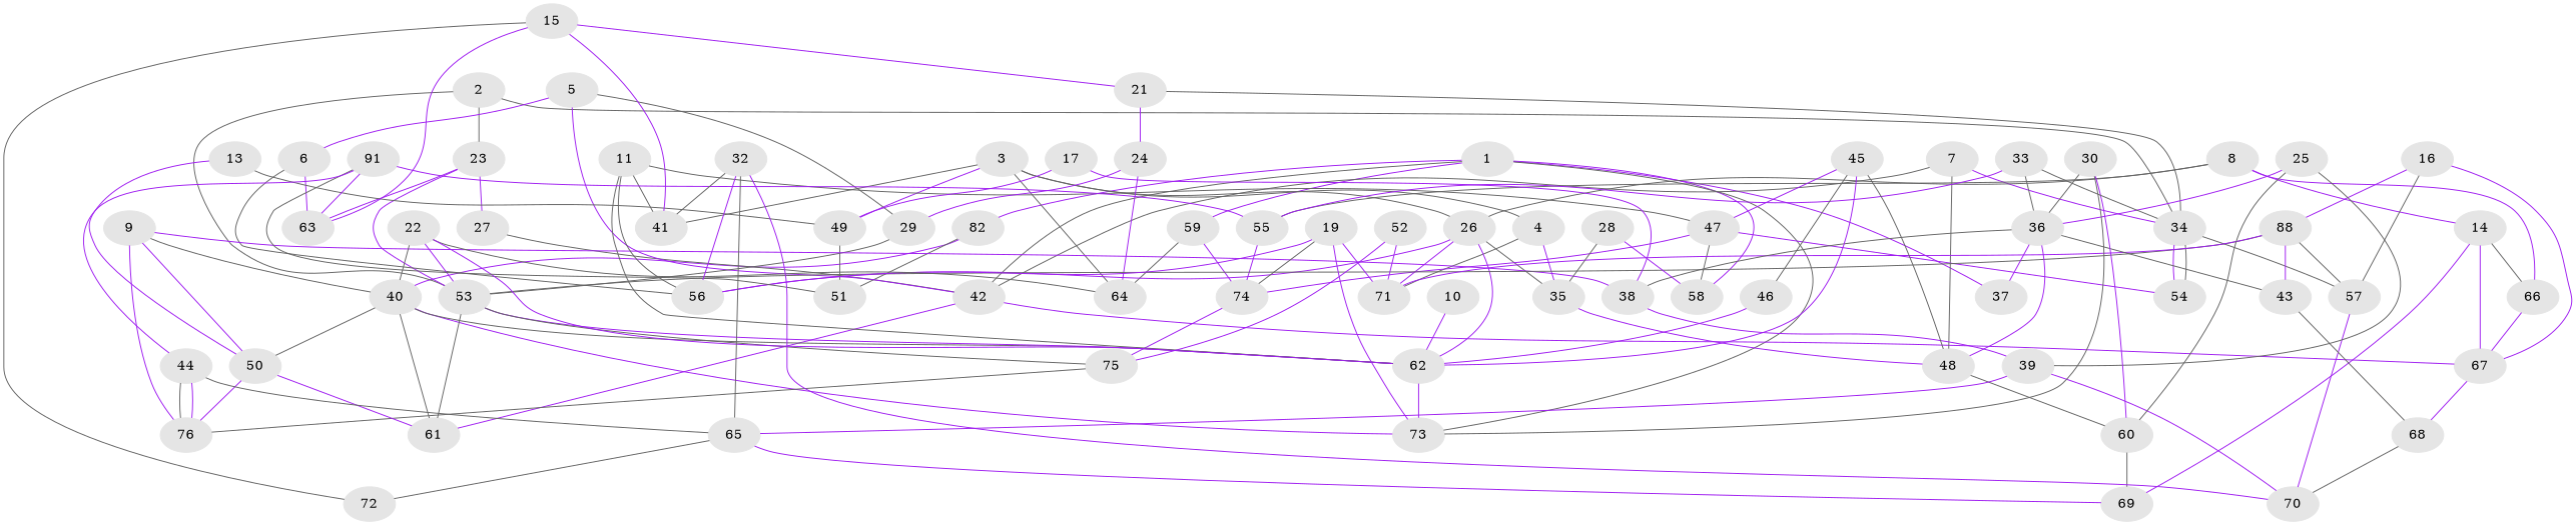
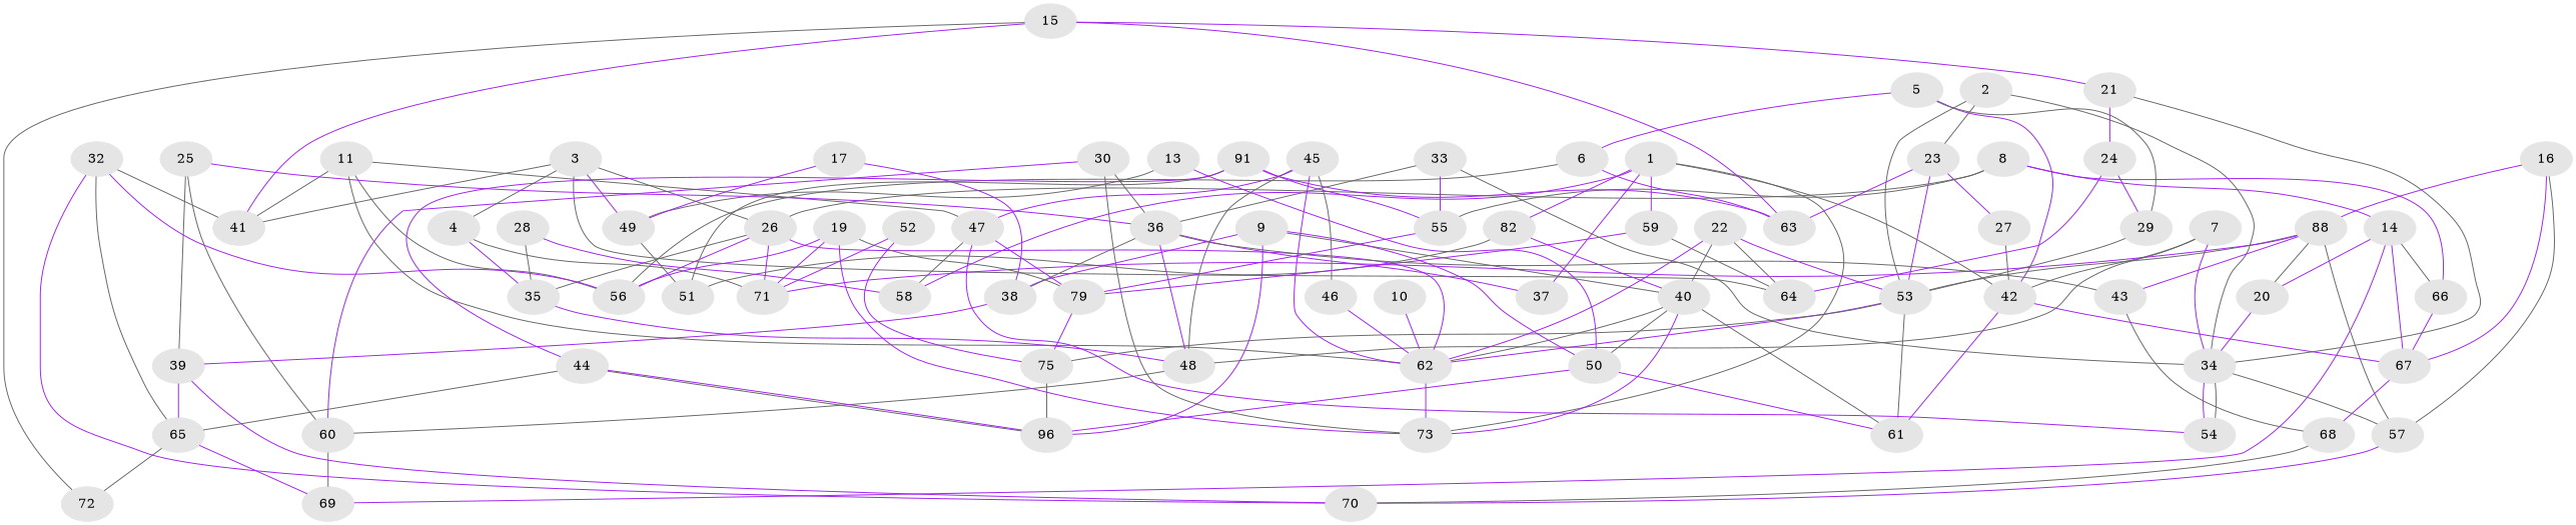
  graph {
    node [color=gray90 style=filled]
    edge [color=purple]
    n1 [label=82]
    1
    37
    42
    58
    59
    73
    40
    51
    67
    61
    64
-   74
+   74 [label=79]
    2
    23
    34
    53
    63
    27
    57
    54
    62
    75
    3
    4
    26
    41
    49
    35
    71
    56
    48
    5
    6
    29
    7
    60
    8
    14
    55
    66
+   20
    69
    9
    38
    50
-   76
+   76 [label=96]
    39
    10
    13
    11
    47
    68
    15
    21
    72
    24
    16
    n59 [label=88]
    43
    70
    17
    19
    22
    25
    36
    65
    28
    30
    n70 [label=91]
    44
    32
    33
    45
    46
    52
    n1 -- 40
    n1 -- 51 [color=gray40]
    1 -- n1
    1 -- 37
    1 -- 42 [color=gray40]
    1 -- 58
    1 -- 59
    1 -- 73 [color=gray40]
    42 -- 67
    42 -- 61
    59 -- 64 [color=gray40]
    59 -- 74
    40 -- 73
    40 -- 61 [color=gray40]
    40 -- 62 [color=gray40]
    40 -- 50 [color=gray40]
    67 -- 68
    74 -- 75
    2 -- 23 [color=gray40]
    2 -- 34 [color=gray40]
    2 -- 53 [color=gray40]
    23 -- 53
    23 -- 63
    23 -- 27
    34 -- 57 [color=gray40]
    34 -- 54
    34 -- 54 [color=gray40]
    53 -- 61 [color=gray40]
    53 -- 62
    53 -- 75 [color=gray40]
    27 -- 42 [color=gray40]
    57 -- 70
    62 -- 73
    75 -- 76 [color=gray40]
    3 -- 64 [color=gray40]
    3 -- 4 [color=gray40]
    3 -- 26 [color=gray40]
    3 -- 41 [color=gray40]
    3 -- 49
    4 -- 35
    4 -- 71 [color=gray40]
    26 -- 62
    26 -- 35 [color=gray40]
    26 -- 71
    26 -- 56
    49 -- 51 [color=gray40]
    35 -- 48
    48 -- 60 [color=gray40]
    5 -- 42
    5 -- 6
    5 -- 29 [color=gray40]
    6 -- 63
    6 -- 56 [color=gray40]
    29 -- 53 [color=gray40]
    7 -- 42 [color=gray40]
    7 -- 34
    7 -- 48 [color=gray40]
    60 -- 69 [color=gray40]
    8 -- 26 [color=gray40]
    8 -- 14
    8 -- 55 [color=gray40]
    8 -- 66
    14 -- 67
    14 -- 66 [color=gray40]
+   14 -- 20
    14 -- 69
    55 -- 74
    66 -- 67
+   20 -- 34
    9 -- 40 [color=gray40]
    9 -- 38
    9 -- 50
    9 -- 76
    38 -- 39
    50 -- 61
    50 -- 76
    39 -- 70
    39 -- 65
    10 -- 62
    13 -- 49 [color=gray40]
    13 -- 50
    11 -- 62 [color=gray40]
    11 -- 41 [color=gray40]
    11 -- 56 [color=gray40]
    11 -- 47 [color=gray40]
    47 -- 58 [color=gray40]
    47 -- 74
    47 -- 54
    68 -- 70 [color=gray40]
    15 -- 63
    15 -- 41
    15 -- 21
    15 -- 72 [color=gray40]
    21 -- 34 [color=gray40]
    21 -- 24
    24 -- 64
    24 -- 29
    16 -- 67
    16 -- 57 [color=gray40]
    16 -- n59
    n59 -- 53 [color=gray40]
    n59 -- 57 [color=gray40]
    n59 -- 71
+   n59 -- 20 [color=gray40]
    n59 -- 43
    43 -- 68 [color=gray40]
    17 -- 49
    17 -- 38
    19 -- 73
    19 -- 74 [color=gray40]
    19 -- 71
    19 -- 56
    22 -- 40 [color=gray40]
    22 -- 64 [color=gray40]
    22 -- 53
    22 -- 62
    25 -- 60 [color=gray40]
    25 -- 39 [color=gray40]
    25 -- 36
    36 -- 37
    36 -- 48
    36 -- 38 [color=gray40]
    36 -- 43 [color=gray40]
    65 -- 69
    65 -- 72 [color=gray40]
    28 -- 58
    28 -- 35 [color=gray40]
    30 -- 73 [color=gray40]
    30 -- 60
    30 -- 36 [color=gray40]
    n70 -- 51 [color=gray40]
    n70 -- 63
    n70 -- 55
    n70 -- 44
    44 -- 76 [color=gray40]
    44 -- 76
    44 -- 65 [color=gray40]
    32 -- 41 [color=gray40]
    32 -- 56
    32 -- 70
    32 -- 65 [color=gray40]
    33 -- 34 [color=gray40]
    33 -- 55
    33 -- 36 [color=gray40]
    45 -- 62
    45 -- 48 [color=gray40]
    45 -- 47
    45 -- 46 [color=gray40]
    46 -- 62
    52 -- 75
    52 -- 71
  }
